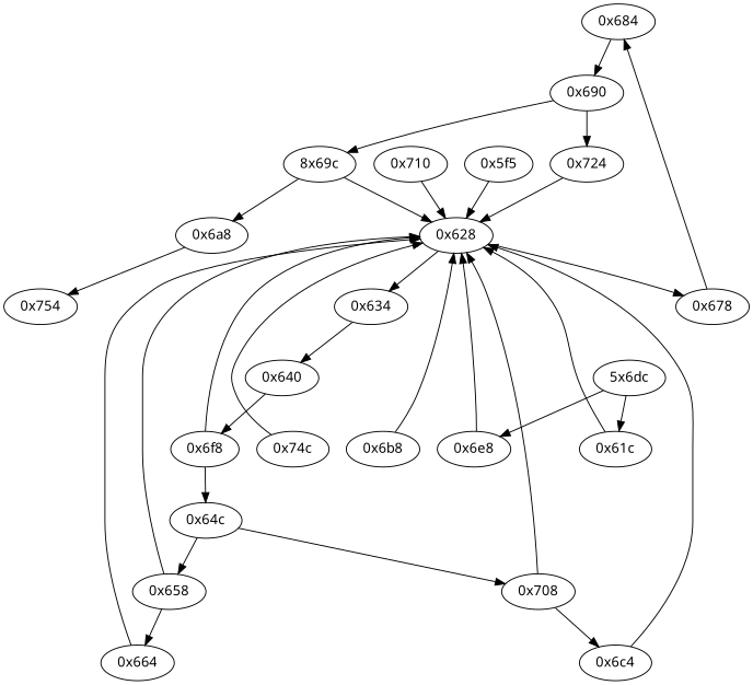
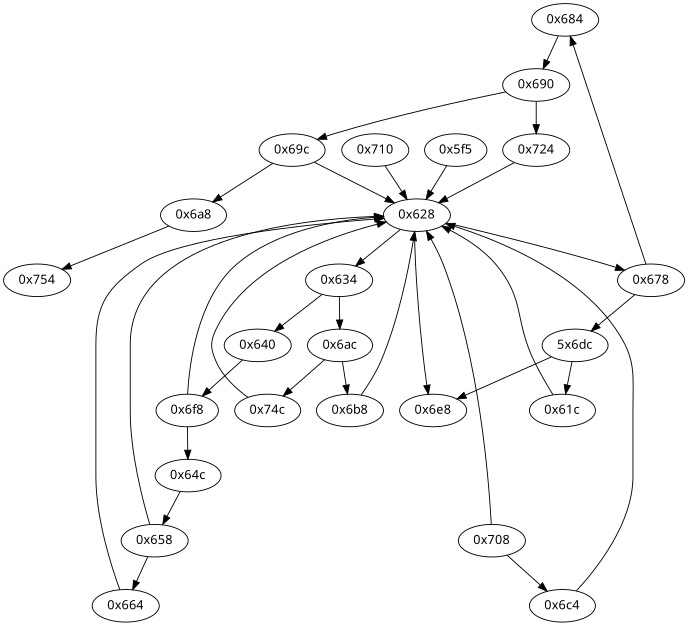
  strict digraph {
    fontname="Noto Sans"
    node [fontname="Noto Sans" opcode="[u'ldr', u'cmp', u'b']"]
    edge [fontname="Noto Sans"]
    "0x684"
    "0x690"
    "0x710" [opcode="[u'ldr', u'mov', u'bl', u'ldr', u'b']"]
    "0x628"
-   "0x69c" [label="8x69c"]
+   "0x69c"
    "0x724" [opcode="[u'str', u'str', u'ldr', u'ldrb', u'ldr', u'ldr', u'ldr', u'cmp', u'mov', u'b']"]
    "0x678"
    "0x634"
    "0x6a8" [opcode="[u'b']"]
    n10 [label="5x6dc"]
    "0x6e8" [opcode="[u'mov', u'mov', u'mov', u'b']"]
    "0x61c" [opcode="[u'ldr', u'cmp', u'ldr']"]
+   "0x6ac"
    "0x640"
    "0x754" [opcode="[u'mov', u'sub', u'pop']"]
    "0x658"
    "0x664" [opcode="[u'ldr', u'add', u'str', u'ldr', u'b']"]
    "0x74c" [opcode="[u'ldr', u'b']"]
    "0x6b8"
    "0x6f8" [opcode="[u'ldr', u'ldr', u'mov', u'b']"]
    "0x64c"
    "0x708" [opcode="[u'ldr', u'b']"]
    "0x6c4" [opcode="[u'ldr', u'ldr', u'add', u'str', u'ldr', u'b']"]
    n24 [label="0x5f5" opcode="[u'push', u'add', u'sub', u'mov', u'ldr', u'ldr', u'ldr', u'add', u'b']"]
    "0x684" -> "0x690"
    "0x690" -> "0x69c"
    "0x690" -> "0x724"
    "0x710" -> "0x628"
    "0x628" -> "0x678"
    "0x628" -> "0x634"
    "0x69c" -> "0x628"
    "0x69c" -> "0x6a8"
    "0x724" -> "0x628"
    "0x678" -> "0x684"
+   "0x678" -> n10
+   "0x634" -> "0x6ac"
    "0x634" -> "0x640"
    "0x6a8" -> "0x754"
    n10 -> "0x6e8"
    n10 -> "0x61c"
-   "0x6e8" -> "0x628"
+   "0x628" -> "0x6e8"
    "0x61c" -> "0x628"
+   "0x6ac" -> "0x74c"
+   "0x6ac" -> "0x6b8"
    "0x640" -> "0x6f8"
    "0x658" -> "0x628"
    "0x658" -> "0x664"
    "0x664" -> "0x628"
    "0x74c" -> "0x628"
    "0x6b8" -> "0x628"
    "0x6f8" -> "0x628"
    "0x6f8" -> "0x64c"
    "0x64c" -> "0x658"
-   "0x64c" -> "0x708"
    "0x708" -> "0x628"
    "0x708" -> "0x6c4"
    "0x6c4" -> "0x628"
    n24 -> "0x628"
  }
